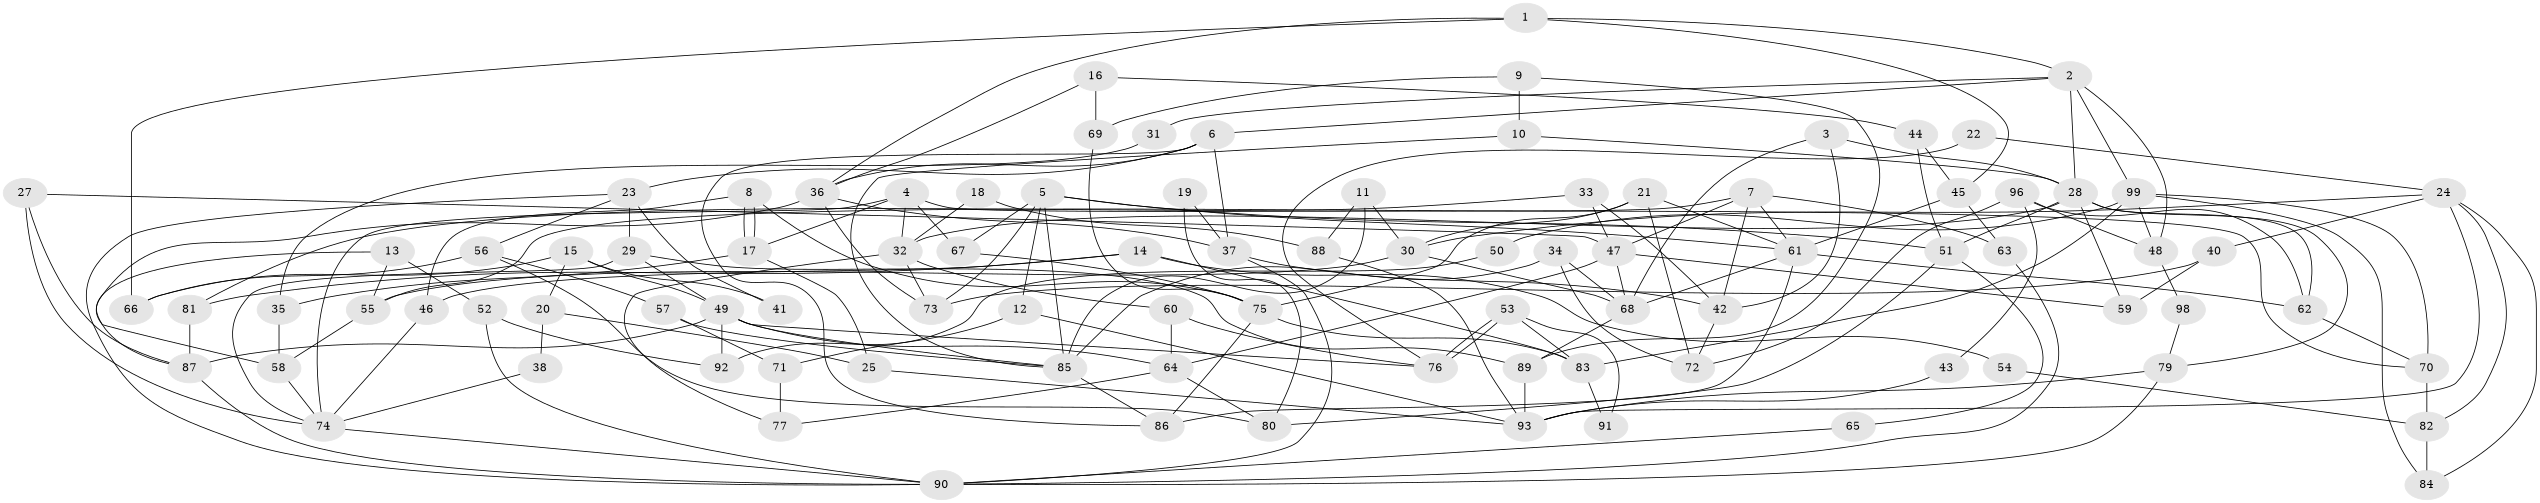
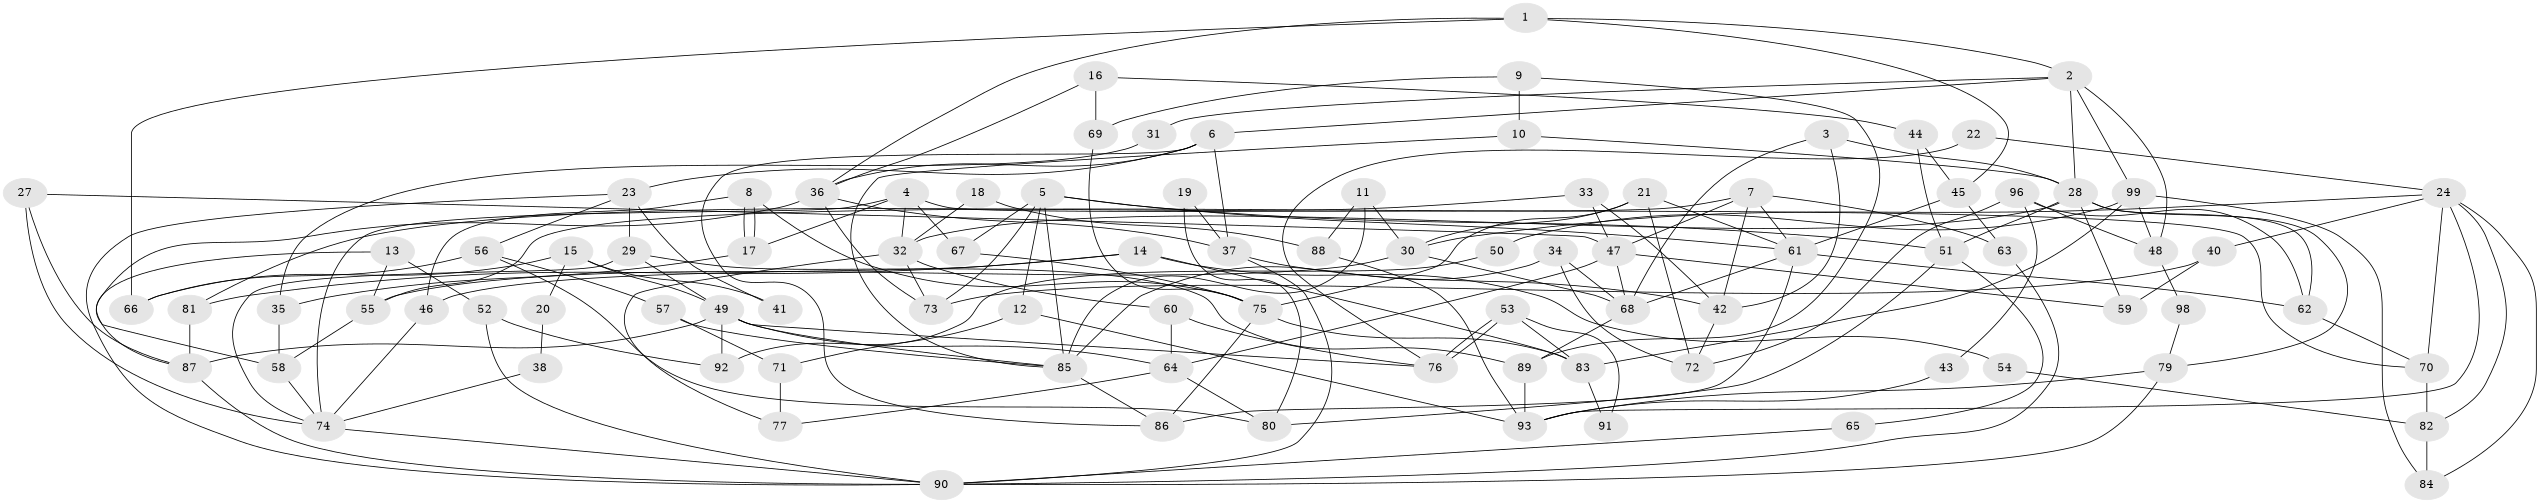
  graph {
    node [color=gray90 style=filled]
    1
    2
    36
    45
    66
    6
    28
    31
    n9 [label=99]
    48
    73
    37
    58
    61
    63
    23
    86
    32
    51
    62
    59
    79
    35
    70
    83
    84
    50
    n28 [label=98]
    3
    42
    68
    72
    89
    4
    17
    67
    74
-   25
    60
    77
    75
    82
    90
    5
    12
    85
    71
    93
    80
    65
    41
    29
    56
    7
    47
    55
    64
    8
    46
    9
    10
    69
    11
    30
    88
    13
    52
    87
    92
    14
    54
    81
    91
    15
    20
    49
    38
    76
    16
    44
    18
    19
    21
    22
    24
    40
    57
    n88 [label=96]
    43
    27
    33
    34
    53
    1 -- 2
    1 -- 36
    1 -- 45
    1 -- 66
    2 -- 6
    2 -- 28
    2 -- 31
    2 -- n9
    2 -- 48
    36 -- 73
    36 -- 37
    36 -- 58
    45 -- 61
    45 -- 63
    6 -- 36
    6 -- 37
    6 -- 23
    6 -- 86
    28 -- 32
    28 -- 51
    28 -- 62
    28 -- 59
    28 -- 79
    31 -- 35
    n9 -- 48
-   n9 -- 70
+   24 -- 70
    n9 -- 83
    n9 -- 84
    n9 -- 50
    48 -- n28
    37 -- 42
    37 -- 90
    58 -- 74
    61 -- 86
    61 -- 62
    61 -- 68
    63 -- 90
    23 -- 90
    23 -- 41
    23 -- 29
    23 -- 56
    32 -- 73
    32 -- 60
    32 -- 77
    51 -- 80
    51 -- 65
    62 -- 70
    79 -- 90
    79 -- 93
    35 -- 58
    70 -- 82
    83 -- 91
    50 -- 92
    n28 -- 79
    3 -- 28
    3 -- 42
    3 -- 68
    42 -- 72
    68 -- 89
    89 -- 93
    4 -- 32
    4 -- 70
    4 -- 17
    4 -- 67
    4 -- 74
    17 -- 35
-   17 -- 25
    67 -- 75
    74 -- 90
-   25 -- 93
    60 -- 64
    60 -- 76
    75 -- 86
    75 -- 83
    82 -- 84
    5 -- 73
    5 -- 61
    5 -- 51
    5 -- 67
    5 -- 12
    5 -- 85
    12 -- 71
    12 -- 93
    85 -- 86
    71 -- 77
    65 -- 90
    29 -- 89
    29 -- 74
    29 -- 49
    56 -- 66
    56 -- 80
    56 -- 57
    7 -- 61
    7 -- 63
    7 -- 42
    7 -- 47
    7 -- 55
    47 -- 59
    47 -- 68
    47 -- 64
    55 -- 58
    64 -- 77
    64 -- 80
    8 -- 17
    8 -- 17
    8 -- 75
    8 -- 46
    46 -- 74
    9 -- 89
    9 -- 10
    9 -- 69
    10 -- 28
    10 -- 85
    69 -- 75
    11 -- 85
    11 -- 30
    11 -- 88
    30 -- 68
    30 -- 55
    88 -- 93
    13 -- 55
    13 -- 52
    13 -- 87
    52 -- 90
    52 -- 92
    87 -- 90
    14 -- 83
    14 -- 46
    14 -- 54
    14 -- 81
    54 -- 82
    81 -- 87
    15 -- 66
    15 -- 41
    15 -- 20
    15 -- 49
-   20 -- 25
    20 -- 38
    49 -- 85
    49 -- 64
    49 -- 87
    49 -- 92
    49 -- 76
    38 -- 74
    16 -- 36
    16 -- 69
    16 -- 44
    44 -- 45
    44 -- 51
    18 -- 32
    18 -- 88
    19 -- 37
    19 -- 80
    21 -- 61
    21 -- 72
    21 -- 75
    21 -- 30
    22 -- 76
    22 -- 24
    24 -- 84
    24 -- 82
    24 -- 93
    24 -- 30
    24 -- 40
    40 -- 73
    40 -- 59
    57 -- 85
    57 -- 71
    n88 -- 48
    n88 -- 62
    n88 -- 72
    n88 -- 43
    43 -- 93
    27 -- 74
    27 -- 47
    27 -- 87
    33 -- 42
    33 -- 47
    33 -- 81
    34 -- 68
    34 -- 72
    34 -- 85
    53 -- 83
    53 -- 91
    53 -- 76
    53 -- 76
  }
